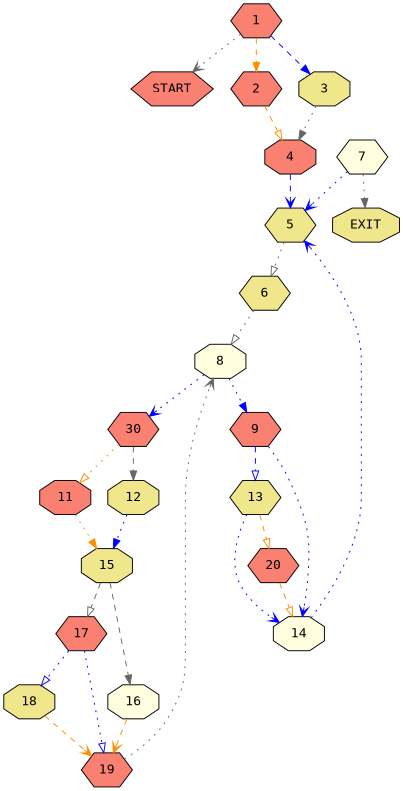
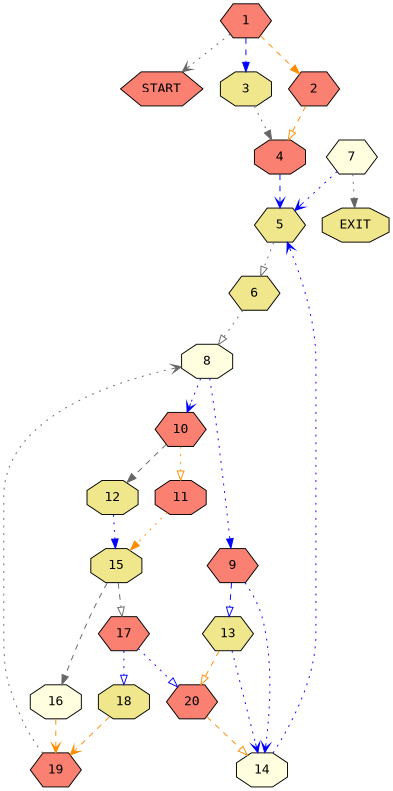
  digraph {
    fontname="DejaVu Sans Mono"
    node [fillcolor=salmon fontname="DejaVu Sans Mono" shape=hexagon style=filled]
    edge [arrowhead=vee color=blue fontname="DejaVu Sans Mono" style=dotted]
    n1 [label=START]
    1
    2
    3 [fillcolor=khaki shape=octagon]
    n5 [fillcolor=khaki label=EXIT shape=octagon]
    4 [shape=octagon]
    5 [fillcolor=khaki]
    6 [fillcolor=khaki]
    8 [fillcolor=lightyellow shape=octagon]
    7 [fillcolor=lightyellow]
    9
-   10 [label=30]
+   10
    13 [fillcolor=khaki]
    14 [fillcolor=lightyellow shape=octagon]
    11 [shape=octagon]
    12 [fillcolor=khaki shape=octagon]
    20
    15 [fillcolor=khaki shape=octagon]
    16 [fillcolor=lightyellow shape=octagon]
    17
    19
    18 [fillcolor=khaki shape=octagon]
    1 -> n1 [color=gray40]
    1 -> 2 [arrowhead=normal color=darkorange style=dashed]
    1 -> 3 [arrowhead=normal style=dashed]
    2 -> 4 [arrowhead=onormal color=darkorange style=dashed]
    3 -> 4 [arrowhead=normal color=gray40]
    4 -> 5 [style=dashed]
    5 -> 6 [arrowhead=onormal color=gray40]
    6 -> 8 [arrowhead=onormal color=gray40]
    8 -> 9 [arrowhead=normal]
    8 -> 10
    7 -> n5 [arrowhead=normal color=gray40]
    7 -> 5
    9 -> 13 [arrowhead=onormal style=dashed]
    9 -> 14
    10 -> 11 [arrowhead=onormal color=darkorange]
    10 -> 12 [arrowhead=normal color=gray40 style=dashed]
    13 -> 14
    13 -> 20 [arrowhead=onormal color=darkorange style=dashed]
    14 -> 5
    11 -> 15 [arrowhead=normal color=darkorange]
    12 -> 15 [arrowhead=normal]
    20 -> 14 [arrowhead=onormal color=darkorange style=dashed]
    15 -> 16 [arrowhead=normal color=gray40 style=dashed]
    15 -> 17 [arrowhead=onormal color=gray40 style=dashed]
    16 -> 19 [color=darkorange style=dashed]
-   17 -> 19 [arrowhead=onormal]
+   17 -> 20 [arrowhead=onormal]
    17 -> 18 [arrowhead=onormal]
    19 -> 8 [color=gray40]
    18 -> 19 [color=darkorange style=dashed]
  }
